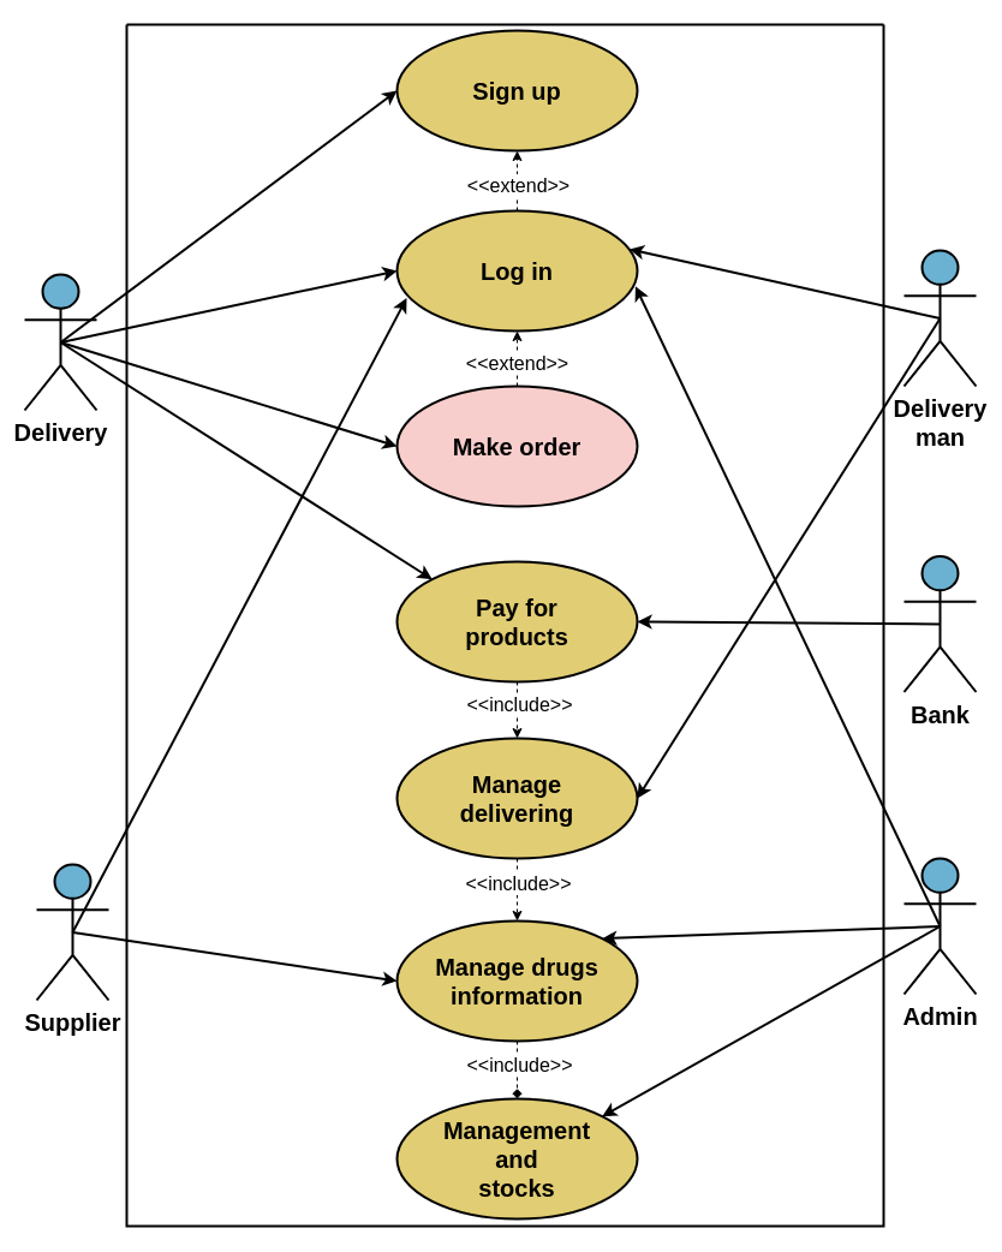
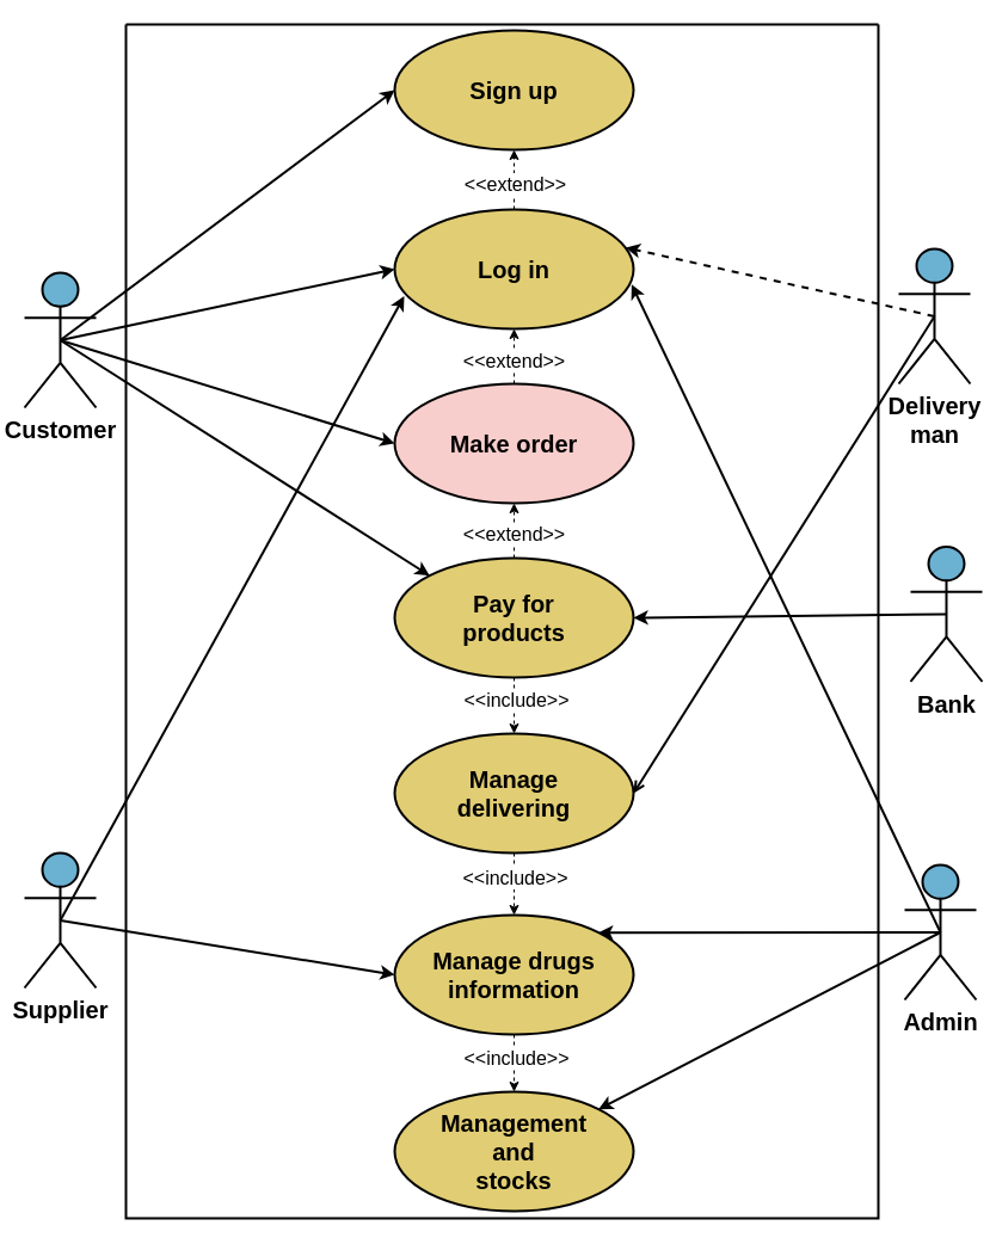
  <mxCell id="0" />
  <mxCell id="1" parent="0" />
- <mxCell id="2" value="&lt;font size=&quot;1&quot; style=&quot;&quot;&gt;&lt;b style=&quot;font-size: 20px;&quot;&gt;Delivery&lt;/b&gt;&lt;/font&gt;" style="shape=umlActor;verticalLabelPosition=bottom;verticalAlign=top;html=1;outlineConnect=0;strokeWidth=2;fillColor=#6BB1D2;" parent="1" vertex="1"><mxGeometry x="20" y="228" width="60" height="113" as="geometry" /></mxCell>
+ <mxCell id="2" value="&lt;font size=&quot;1&quot; style=&quot;&quot;&gt;&lt;b style=&quot;font-size: 20px;&quot;&gt;Customer&lt;/b&gt;&lt;/font&gt;" style="shape=umlActor;verticalLabelPosition=bottom;verticalAlign=top;html=1;outlineConnect=0;strokeWidth=2;fillColor=#6BB1D2;" parent="1" vertex="1"><mxGeometry x="20" y="228" width="60" height="113" as="geometry" /></mxCell>
  <mxCell id="3" value="" style="swimlane;startSize=0;strokeWidth=2;rotation=0;" parent="1" vertex="1"><mxGeometry x="105" y="20" width="630" height="1000" as="geometry" /></mxCell>
  <mxCell id="4" value="&lt;b&gt;&lt;font style=&quot;font-size: 20px;&quot;&gt;Sign up&lt;/font&gt;&lt;/b&gt;" style="ellipse;whiteSpace=wrap;html=1;rotation=0;strokeWidth=2;fillColor=#E1CD73;" parent="3" vertex="1"><mxGeometry x="225" y="5" width="200" height="100" as="geometry" /></mxCell>
  <mxCell id="5" value="&lt;b&gt;&lt;font style=&quot;font-size: 20px;&quot;&gt;Log in&lt;/font&gt;&lt;/b&gt;" style="ellipse;whiteSpace=wrap;html=1;rotation=0;strokeWidth=2;fillColor=#E1CD73;" parent="3" vertex="1"><mxGeometry x="225" y="155" width="200" height="100" as="geometry" /></mxCell>
  <mxCell id="6" value="&lt;b&gt;&lt;font style=&quot;font-size: 20px;&quot;&gt;Make order&lt;/font&gt;&lt;/b&gt;" style="ellipse;whiteSpace=wrap;html=1;rotation=0;strokeWidth=2;fillColor=#f8cecc;" parent="3" vertex="1"><mxGeometry x="225" y="301" width="200" height="100" as="geometry" /></mxCell>
  <mxCell id="7" value="&lt;b style=&quot;font-size: 20px;&quot;&gt;Pay for&lt;br&gt;products&lt;br&gt;&lt;/b&gt;" style="ellipse;whiteSpace=wrap;html=1;rotation=0;strokeWidth=2;fillColor=#E1CD73;" parent="3" vertex="1"><mxGeometry x="225" y="447" width="200" height="100" as="geometry" /></mxCell>
  <mxCell id="8" value="&lt;b style=&quot;font-size: 20px;&quot;&gt;Manage&lt;br&gt;delivering&lt;/b&gt;" style="ellipse;whiteSpace=wrap;html=1;rotation=0;strokeWidth=2;fillColor=#E1CD73;" parent="3" vertex="1"><mxGeometry x="225" y="594" width="200" height="100" as="geometry" /></mxCell>
  <mxCell id="9" value="&lt;b style=&quot;font-size: 20px;&quot;&gt;Manage drugs&lt;br&gt;information&lt;br&gt;&lt;/b&gt;" style="ellipse;whiteSpace=wrap;html=1;rotation=0;strokeWidth=2;fillColor=#E1CD73;" parent="3" vertex="1"><mxGeometry x="225" y="746" width="200" height="100" as="geometry" /></mxCell>
  <mxCell id="10" value="&lt;font style=&quot;font-size: 20px;&quot;&gt;&lt;b&gt;Management&lt;br&gt;and&lt;br&gt;stocks&lt;/b&gt;&lt;/font&gt;" style="ellipse;whiteSpace=wrap;html=1;rotation=0;strokeWidth=2;fillColor=#E1CD73;" parent="3" vertex="1"><mxGeometry x="225" y="894" width="200" height="100" as="geometry" /></mxCell>
  <mxCell id="11" value="" style="html=1;labelBackgroundColor=#ffffff;startArrow=none;startFill=0;startSize=6;endArrow=classic;endFill=1;endSize=6;jettySize=auto;orthogonalLoop=1;strokeWidth=1;dashed=1;fontSize=14;rounded=0;entryX=0.5;entryY=1;entryDx=0;entryDy=0;exitX=0.5;exitY=0;exitDx=0;exitDy=0;" parent="3" source="5" target="4" edge="1"><mxGeometry width="60" height="60" relative="1" as="geometry"><mxPoint x="325" y="161" as="sourcePoint" /><mxPoint x="325" y="108" as="targetPoint" /></mxGeometry></mxCell>
  <mxCell id="12" value="&lt;font size=&quot;1&quot; style=&quot;&quot;&gt;&lt;span style=&quot;font-size: 16px;&quot;&gt;&amp;lt;&amp;lt;extend&amp;gt;&amp;gt;&lt;/span&gt;&lt;/font&gt;" style="edgeLabel;html=1;align=center;verticalAlign=middle;resizable=0;points=[];" parent="11" vertex="1" connectable="0"><mxGeometry x="-0.111" relative="1" as="geometry"><mxPoint as="offset" /></mxGeometry></mxCell>
  <mxCell id="13" value="" style="html=1;labelBackgroundColor=#ffffff;startArrow=none;startFill=0;startSize=6;endArrow=classic;endFill=1;endSize=6;jettySize=auto;orthogonalLoop=1;strokeWidth=1;dashed=1;fontSize=14;rounded=0;exitX=0.5;exitY=0;exitDx=0;exitDy=0;entryX=0.5;entryY=1;entryDx=0;entryDy=0;" parent="3" source="6" target="5" edge="1"><mxGeometry width="60" height="60" relative="1" as="geometry"><mxPoint x="276" y="259" as="sourcePoint" /><mxPoint x="336" y="199" as="targetPoint" /></mxGeometry></mxCell>
  <mxCell id="14" value="&lt;font style=&quot;font-size: 16px;&quot;&gt;&amp;lt;&amp;lt;extend&amp;gt;&amp;gt;&lt;/font&gt;" style="edgeLabel;html=1;align=center;verticalAlign=middle;resizable=0;points=[];" parent="13" vertex="1" connectable="0"><mxGeometry x="-0.153" y="2" relative="1" as="geometry"><mxPoint x="1" y="-1" as="offset" /></mxGeometry></mxCell>
+ <mxCell id="15" value="" style="html=1;labelBackgroundColor=#ffffff;startArrow=none;startFill=0;startSize=6;endArrow=classic;endFill=1;endSize=6;jettySize=auto;orthogonalLoop=1;strokeWidth=1;dashed=1;fontSize=14;rounded=0;entryX=0.5;entryY=1;entryDx=0;entryDy=0;exitX=0.5;exitY=0;exitDx=0;exitDy=0;" parent="3" source="7" target="6" edge="1"><mxGeometry width="60" height="60" relative="1" as="geometry"><mxPoint x="276" y="478" as="sourcePoint" /><mxPoint x="336" y="418" as="targetPoint" /></mxGeometry></mxCell>
+ <mxCell id="16" value="&lt;font style=&quot;font-size: 16px;&quot;&gt;&amp;lt;&amp;lt;extend&amp;gt;&amp;gt;&lt;/font&gt;" style="edgeLabel;html=1;align=center;verticalAlign=middle;resizable=0;points=[];" parent="15" vertex="1" connectable="0"><mxGeometry x="-0.06" y="-1" relative="1" as="geometry"><mxPoint x="-2" y="1" as="offset" /></mxGeometry></mxCell>
  <mxCell id="17" value="" style="html=1;labelBackgroundColor=#ffffff;startArrow=none;startFill=0;startSize=6;endArrow=classic;endFill=1;endSize=6;jettySize=auto;orthogonalLoop=1;strokeWidth=1;dashed=1;fontSize=14;rounded=0;entryX=0.5;entryY=0;entryDx=0;entryDy=0;exitX=0.5;exitY=1;exitDx=0;exitDy=0;" parent="3" source="7" target="8" edge="1"><mxGeometry width="60" height="60" relative="1" as="geometry"><mxPoint x="276" y="623" as="sourcePoint" /><mxPoint x="336" y="563" as="targetPoint" /></mxGeometry></mxCell>
  <mxCell id="18" value="&lt;font style=&quot;font-size: 16px;&quot;&gt;&amp;lt;&amp;lt;include&amp;gt;&amp;gt;&lt;/font&gt;" style="edgeLabel;html=1;align=center;verticalAlign=middle;resizable=0;points=[];" parent="17" vertex="1" connectable="0"><mxGeometry x="-0.227" y="1" relative="1" as="geometry"><mxPoint as="offset" /></mxGeometry></mxCell>
  <mxCell id="19" value="" style="html=1;labelBackgroundColor=#ffffff;startArrow=none;startFill=0;startSize=6;endArrow=classic;endFill=1;endSize=6;jettySize=auto;orthogonalLoop=1;strokeWidth=1;dashed=1;fontSize=14;rounded=0;entryX=0.5;entryY=0;entryDx=0;entryDy=0;exitX=0.5;exitY=1;exitDx=0;exitDy=0;" parent="3" source="8" target="9" edge="1"><mxGeometry width="60" height="60" relative="1" as="geometry"><mxPoint x="276" y="694" as="sourcePoint" /><mxPoint x="336" y="634" as="targetPoint" /></mxGeometry></mxCell>
  <mxCell id="20" value="&lt;font style=&quot;font-size: 16px;&quot;&gt;&amp;lt;&amp;lt;include&amp;gt;&amp;gt;&lt;/font&gt;" style="edgeLabel;html=1;align=center;verticalAlign=middle;resizable=0;points=[];" parent="19" vertex="1" connectable="0"><mxGeometry x="-0.217" relative="1" as="geometry"><mxPoint as="offset" /></mxGeometry></mxCell>
- <mxCell id="21" value="" style="html=1;labelBackgroundColor=#ffffff;startArrow=none;startFill=0;startSize=6;endArrow=diamond;endFill=1;endSize=6;jettySize=auto;orthogonalLoop=1;strokeWidth=1;dashed=1;fontSize=14;rounded=0;entryX=0.5;entryY=0;entryDx=0;entryDy=0;exitX=0.5;exitY=1;exitDx=0;exitDy=0;" parent="3" source="9" target="10" edge="1"><mxGeometry width="60" height="60" relative="1" as="geometry"><mxPoint x="276" y="765" as="sourcePoint" /><mxPoint x="336" y="705" as="targetPoint" /></mxGeometry></mxCell>
+ <mxCell id="21" value="" style="html=1;labelBackgroundColor=#ffffff;startArrow=none;startFill=0;startSize=6;endArrow=classic;endFill=1;endSize=6;jettySize=auto;orthogonalLoop=1;strokeWidth=1;dashed=1;fontSize=14;rounded=0;entryX=0.5;entryY=0;entryDx=0;entryDy=0;exitX=0.5;exitY=1;exitDx=0;exitDy=0;" parent="3" source="9" target="10" edge="1"><mxGeometry width="60" height="60" relative="1" as="geometry"><mxPoint x="276" y="765" as="sourcePoint" /><mxPoint x="336" y="705" as="targetPoint" /></mxGeometry></mxCell>
  <mxCell id="22" value="&lt;font style=&quot;font-size: 16px;&quot;&gt;&amp;lt;&amp;lt;include&amp;gt;&amp;gt;&lt;/font&gt;" style="edgeLabel;html=1;align=center;verticalAlign=middle;resizable=0;points=[];" parent="21" vertex="1" connectable="0"><mxGeometry x="-0.36" y="1" relative="1" as="geometry"><mxPoint y="4" as="offset" /></mxGeometry></mxCell>
  <mxCell id="23" value="&lt;b style=&quot;font-size: 20px;&quot;&gt;&lt;font style=&quot;font-size: 20px;&quot;&gt;Delivery&lt;br&gt;man&lt;br&gt;&lt;/font&gt;&lt;/b&gt;" style="shape=umlActor;verticalLabelPosition=bottom;verticalAlign=top;html=1;outlineConnect=0;strokeWidth=2;fillColor=#6BB1D2;" parent="1" vertex="1"><mxGeometry x="752" y="208" width="60" height="113" as="geometry" /></mxCell>
- <mxCell id="24" value="&lt;b&gt;&lt;font style=&quot;font-size: 20px;&quot;&gt;Admin&lt;/font&gt;&lt;/b&gt;" style="shape=umlActor;verticalLabelPosition=bottom;verticalAlign=top;html=1;outlineConnect=0;strokeWidth=2;fillColor=#6BB1D2;" parent="1" vertex="1"><mxGeometry x="752" y="714" width="60" height="113" as="geometry" /></mxCell>
- <mxCell id="25" value="&lt;b&gt;&lt;font style=&quot;font-size: 20px;&quot;&gt;Bank&lt;/font&gt;&lt;/b&gt;" style="shape=umlActor;verticalLabelPosition=bottom;verticalAlign=top;html=1;outlineConnect=0;strokeWidth=2;fillColor=#6BB1D2;" parent="1" vertex="1"><mxGeometry x="752" y="462.5" width="60" height="113" as="geometry" /></mxCell>
- <mxCell id="26" value="&lt;font size=&quot;1&quot; style=&quot;&quot;&gt;&lt;b style=&quot;font-size: 20px;&quot;&gt;Supplier&lt;/b&gt;&lt;/font&gt;" style="shape=umlActor;verticalLabelPosition=bottom;verticalAlign=top;html=1;outlineConnect=0;strokeWidth=2;fillColor=#6BB1D2;" parent="1" vertex="1"><mxGeometry x="30" y="719" width="60" height="113" as="geometry" /></mxCell>
+ <mxCell id="24" value="&lt;b&gt;&lt;font style=&quot;font-size: 20px;&quot;&gt;Admin&lt;/font&gt;&lt;/b&gt;" style="shape=umlActor;verticalLabelPosition=bottom;verticalAlign=top;html=1;outlineConnect=0;strokeWidth=2;fillColor=#6BB1D2;" parent="1" vertex="1"><mxGeometry x="757" y="724" width="60" height="113" as="geometry" /></mxCell>
+ <mxCell id="25" value="&lt;b&gt;&lt;font style=&quot;font-size: 20px;&quot;&gt;Bank&lt;/font&gt;&lt;/b&gt;" style="shape=umlActor;verticalLabelPosition=bottom;verticalAlign=top;html=1;outlineConnect=0;strokeWidth=2;fillColor=#6BB1D2;" parent="1" vertex="1"><mxGeometry x="762" y="457.5" width="60" height="113" as="geometry" /></mxCell>
+ <mxCell id="26" value="&lt;font size=&quot;1&quot; style=&quot;&quot;&gt;&lt;b style=&quot;font-size: 20px;&quot;&gt;Supplier&lt;/b&gt;&lt;/font&gt;" style="shape=umlActor;verticalLabelPosition=bottom;verticalAlign=top;html=1;outlineConnect=0;strokeWidth=2;fillColor=#6BB1D2;" parent="1" vertex="1"><mxGeometry x="20" y="714" width="60" height="113" as="geometry" /></mxCell>
  <mxCell id="27" value="" style="endArrow=classic;html=1;rounded=0;exitX=0.5;exitY=0.5;exitDx=0;exitDy=0;exitPerimeter=0;entryX=0;entryY=0.5;entryDx=0;entryDy=0;strokeWidth=2;" parent="1" source="2" target="4" edge="1"><mxGeometry width="50" height="50" relative="1" as="geometry"><mxPoint x="182" y="303" as="sourcePoint" /><mxPoint x="232" y="253" as="targetPoint" /></mxGeometry></mxCell>
  <mxCell id="28" value="" style="endArrow=classic;html=1;rounded=0;strokeWidth=2;exitX=0.5;exitY=0.5;exitDx=0;exitDy=0;exitPerimeter=0;entryX=0;entryY=0.5;entryDx=0;entryDy=0;" parent="1" source="2" target="5" edge="1"><mxGeometry width="50" height="50" relative="1" as="geometry"><mxPoint x="166" y="305" as="sourcePoint" /><mxPoint x="216" y="255" as="targetPoint" /></mxGeometry></mxCell>
  <mxCell id="29" value="" style="endArrow=classic;html=1;rounded=0;strokeWidth=2;exitX=0.5;exitY=0.5;exitDx=0;exitDy=0;exitPerimeter=0;entryX=0;entryY=0.5;entryDx=0;entryDy=0;" parent="1" source="2" target="6" edge="1"><mxGeometry width="50" height="50" relative="1" as="geometry"><mxPoint x="153" y="376" as="sourcePoint" /><mxPoint x="203" y="326" as="targetPoint" /></mxGeometry></mxCell>
  <mxCell id="30" value="" style="endArrow=classic;html=1;rounded=0;strokeWidth=2;exitX=0.5;exitY=0.5;exitDx=0;exitDy=0;exitPerimeter=0;entryX=0;entryY=0;entryDx=0;entryDy=0;" parent="1" source="2" target="7" edge="1"><mxGeometry width="50" height="50" relative="1" as="geometry"><mxPoint x="361" y="480" as="sourcePoint" /><mxPoint x="411" y="430" as="targetPoint" /></mxGeometry></mxCell>
- <mxCell id="31" value="" style="endArrow=classic;html=1;rounded=0;strokeWidth=2;exitX=0.5;exitY=0.5;exitDx=0;exitDy=0;exitPerimeter=0;entryX=1;entryY=0.5;entryDx=0;entryDy=0;" parent="1" source="23" target="8" edge="1"><mxGeometry width="50" height="50" relative="1" as="geometry"><mxPoint x="361" y="605" as="sourcePoint" /><mxPoint x="411" y="555" as="targetPoint" /></mxGeometry></mxCell>
- <mxCell id="32" value="" style="endArrow=classic;html=1;rounded=0;strokeWidth=2;exitX=0.5;exitY=0.5;exitDx=0;exitDy=0;exitPerimeter=0;entryX=0.967;entryY=0.319;entryDx=0;entryDy=0;entryPerimeter=0;" parent="1" source="23" target="5" edge="1"><mxGeometry width="50" height="50" relative="1" as="geometry"><mxPoint x="361" y="605" as="sourcePoint" /><mxPoint x="411" y="555" as="targetPoint" /></mxGeometry></mxCell>
+ <mxCell id="31" value="" style="endArrow=open;html=1;rounded=0;strokeWidth=2;exitX=0.5;exitY=0.5;exitDx=0;exitDy=0;exitPerimeter=0;entryX=1;entryY=0.5;entryDx=0;entryDy=0;" parent="1" source="23" target="8" edge="1"><mxGeometry width="50" height="50" relative="1" as="geometry"><mxPoint x="361" y="605" as="sourcePoint" /><mxPoint x="411" y="555" as="targetPoint" /></mxGeometry></mxCell>
+ <mxCell id="32" value="" style="endArrow=classic;html=1;rounded=0;strokeWidth=2;exitX=0.5;exitY=0.5;exitDx=0;exitDy=0;exitPerimeter=0;entryX=0.967;entryY=0.319;entryDx=0;entryDy=0;entryPerimeter=0;dashed=1;" parent="1" source="23" target="5" edge="1"><mxGeometry width="50" height="50" relative="1" as="geometry"><mxPoint x="361" y="605" as="sourcePoint" /><mxPoint x="411" y="555" as="targetPoint" /></mxGeometry></mxCell>
  <mxCell id="33" value="" style="endArrow=classic;html=1;rounded=0;strokeWidth=2;exitX=0.5;exitY=0.5;exitDx=0;exitDy=0;exitPerimeter=0;entryX=1;entryY=0;entryDx=0;entryDy=0;" parent="1" source="24" target="9" edge="1"><mxGeometry width="50" height="50" relative="1" as="geometry"><mxPoint x="361" y="480" as="sourcePoint" /><mxPoint x="411" y="430" as="targetPoint" /></mxGeometry></mxCell>
  <mxCell id="34" value="" style="endArrow=classic;html=1;rounded=0;strokeWidth=2;exitX=0.5;exitY=0.5;exitDx=0;exitDy=0;exitPerimeter=0;entryX=0.992;entryY=0.628;entryDx=0;entryDy=0;entryPerimeter=0;" parent="1" source="24" target="5" edge="1"><mxGeometry width="50" height="50" relative="1" as="geometry"><mxPoint x="361" y="480" as="sourcePoint" /><mxPoint x="411" y="430" as="targetPoint" /></mxGeometry></mxCell>
  <mxCell id="35" value="" style="endArrow=classic;html=1;rounded=0;strokeWidth=2;exitX=0.5;exitY=0.5;exitDx=0;exitDy=0;exitPerimeter=0;entryX=0.04;entryY=0.726;entryDx=0;entryDy=0;entryPerimeter=0;" parent="1" source="26" target="5" edge="1"><mxGeometry width="50" height="50" relative="1" as="geometry"><mxPoint x="361" y="480" as="sourcePoint" /><mxPoint x="411" y="430" as="targetPoint" /></mxGeometry></mxCell>
  <mxCell id="36" value="" style="endArrow=classic;html=1;rounded=0;strokeWidth=2;exitX=0.5;exitY=0.5;exitDx=0;exitDy=0;exitPerimeter=0;entryX=0;entryY=0.5;entryDx=0;entryDy=0;" parent="1" source="26" target="9" edge="1"><mxGeometry width="50" height="50" relative="1" as="geometry"><mxPoint x="361" y="605" as="sourcePoint" /><mxPoint x="411" y="555" as="targetPoint" /></mxGeometry></mxCell>
  <mxCell id="37" value="" style="endArrow=classic;html=1;rounded=0;strokeWidth=2;exitX=0.5;exitY=0.5;exitDx=0;exitDy=0;exitPerimeter=0;entryX=1;entryY=0.5;entryDx=0;entryDy=0;" parent="1" source="25" target="7" edge="1"><mxGeometry width="50" height="50" relative="1" as="geometry"><mxPoint x="361" y="605" as="sourcePoint" /><mxPoint x="540" y="519" as="targetPoint" /></mxGeometry></mxCell>
  <mxCell id="38" value="" style="endArrow=classic;html=1;rounded=0;strokeWidth=2;exitX=0.5;exitY=0.5;exitDx=0;exitDy=0;exitPerimeter=0;entryX=1;entryY=0;entryDx=0;entryDy=0;" parent="1" source="24" target="10" edge="1"><mxGeometry width="50" height="50" relative="1" as="geometry"><mxPoint x="482" y="621" as="sourcePoint" /><mxPoint x="532" y="571" as="targetPoint" /></mxGeometry></mxCell>
